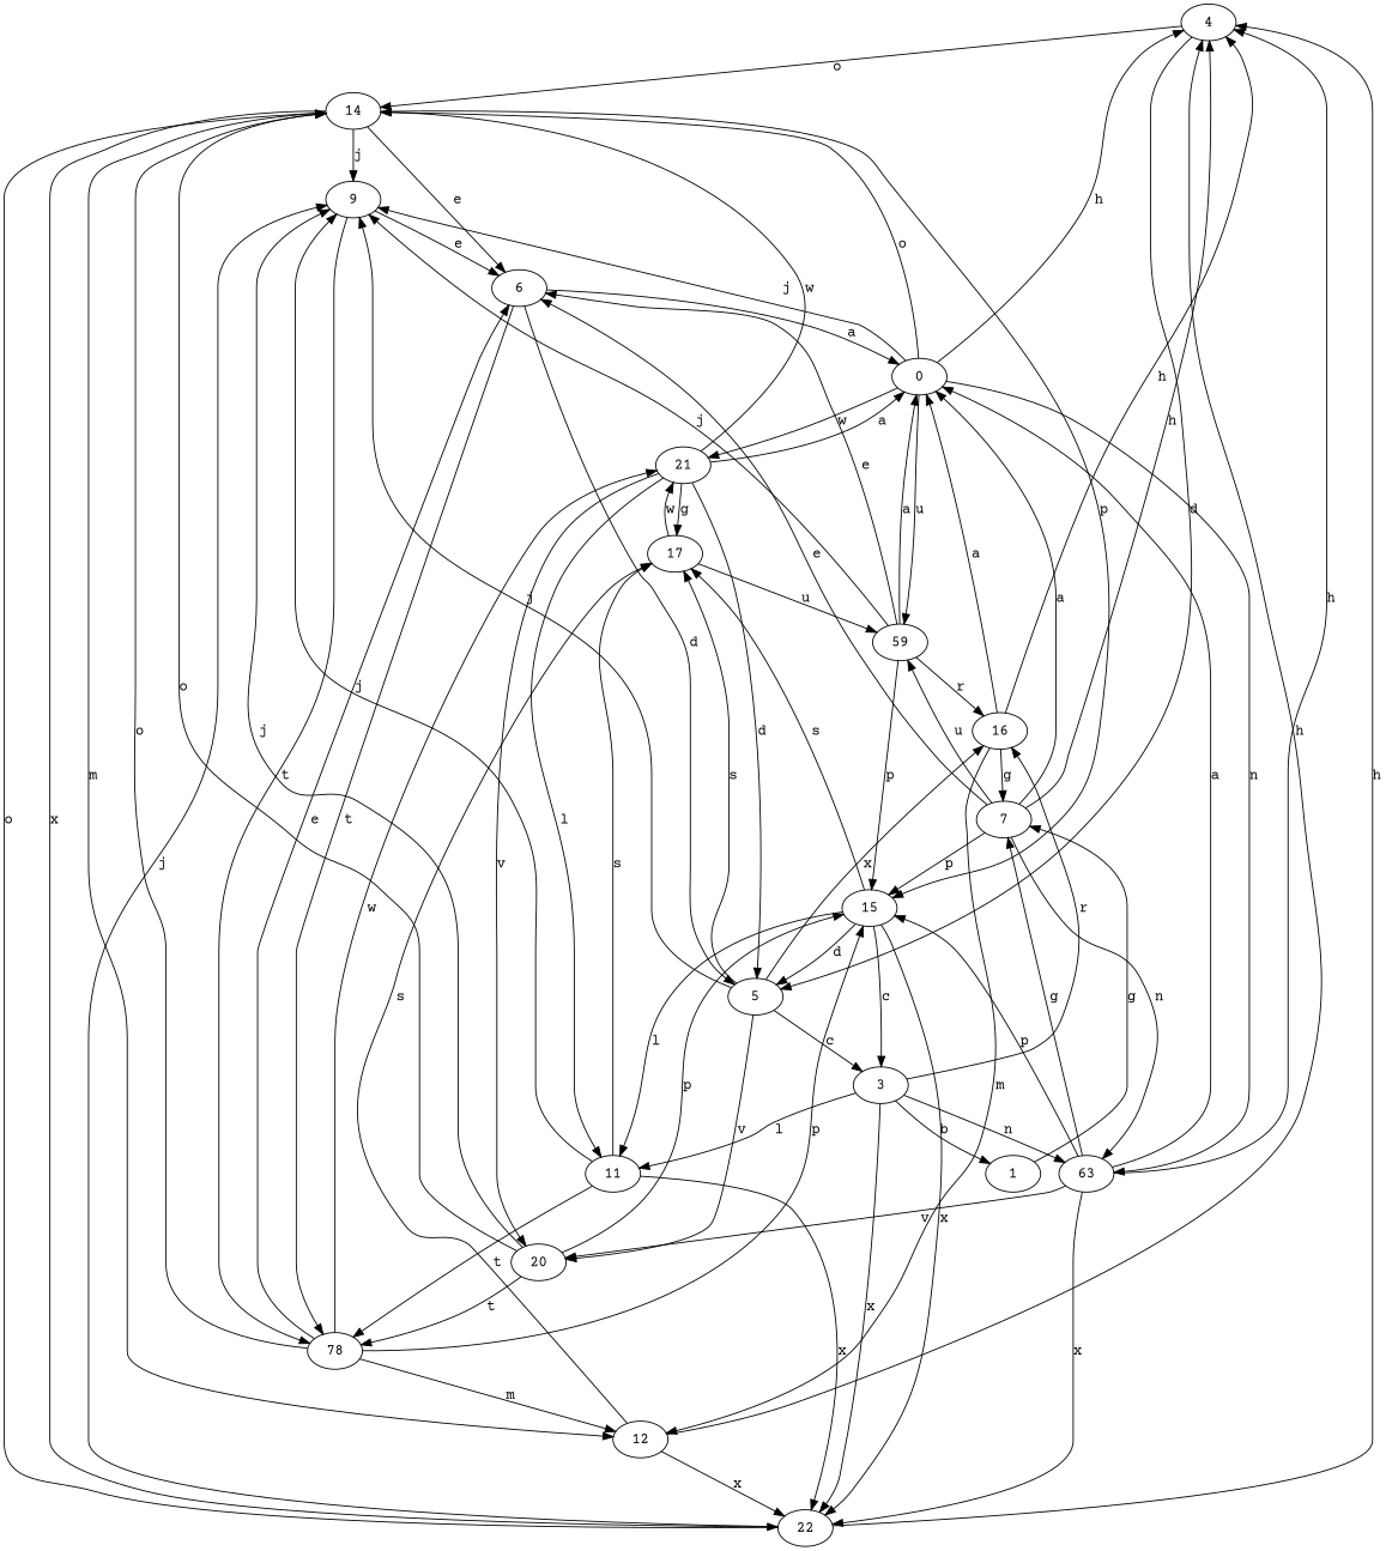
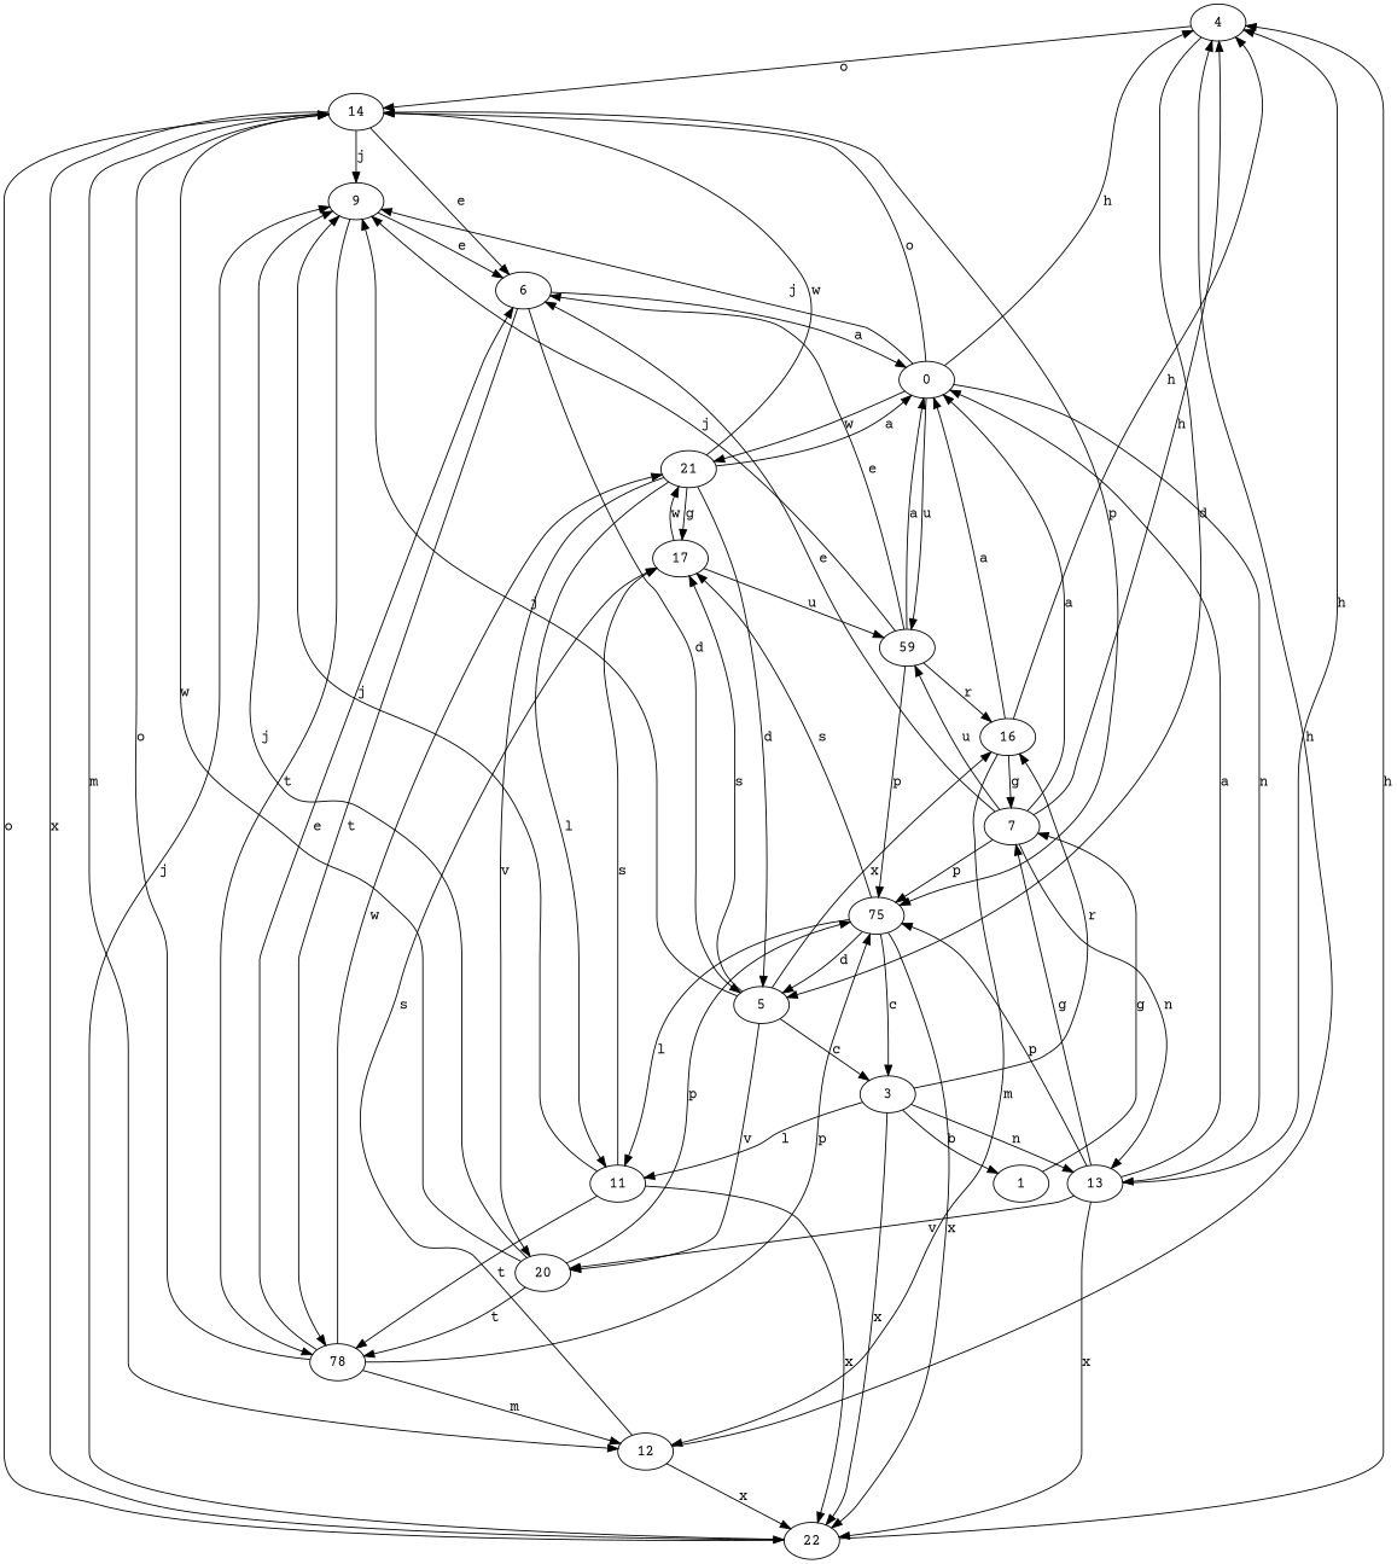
  strict digraph {
    fontname="Courier Prime"
    node [fontname="Courier Prime"]
    edge [fontname="Courier Prime"]
    n1 [label=4]
    0
    9
-   13 [label=63]
+   13
    14
    n6 [label=59]
    21
    5
    6
    n10 [label=78]
    7
    22
    20
-   15
+   15 [label=75]
    12
    16
    11
    17
    1
    3
    n1 -> 14 [label=o]
    n1 -> 5 [label=d]
    0 -> n1 [label=h]
    0 -> 9 [label=j]
    0 -> 13 [label=n]
    0 -> 14 [label=o]
    0 -> n6 [label=u]
    0 -> 21 [label=w]
    9 -> 6 [label=e]
    9 -> n10 [label=t]
    13 -> n1 [label=h]
    13 -> 0 [label=a]
    13 -> 7 [label=g]
    13 -> 22 [label=x]
    13 -> 20 [label=v]
    13 -> 15 [label=p]
    14 -> 9 [label=j]
    14 -> 6 [label=e]
    14 -> 22 [label=x]
    14 -> 15 [label=p]
    14 -> 12 [label=m]
    n6 -> 0 [label=a]
    n6 -> 9 [label=j]
    n6 -> 6 [label=e]
    n6 -> 15 [label=p]
    n6 -> 16 [label=r]
    21 -> 0 [label=a]
    21 -> 14 [label=w]
    21 -> 5 [label=d]
    21 -> 20 [label=v]
    21 -> 11 [label=l]
    21 -> 17 [label=g]
    5 -> 9 [label=j]
    5 -> 20 [label=v]
    5 -> 16 [label=x]
    5 -> 17 [label=s]
    5 -> 3 [label=c]
    6 -> 0 [label=a]
    6 -> 5 [label=d]
    6 -> n10 [label=t]
    n10 -> 14 [label=o]
    n10 -> 21 [label=w]
    n10 -> 6 [label=e]
    n10 -> 15 [label=p]
    n10 -> 12 [label=m]
    7 -> n1 [label=h]
    7 -> 0 [label=a]
    7 -> 13 [label=n]
    7 -> n6 [label=u]
    7 -> 6 [label=e]
    7 -> 15 [label=p]
    22 -> n1 [label=h]
    22 -> 9 [label=j]
    22 -> 14 [label=o]
    20 -> 9 [label=j]
-   20 -> 14 [label=o]
+   20 -> 14 [label=w]
    20 -> n10 [label=t]
    20 -> 15 [label=p]
    15 -> 5 [label=d]
    15 -> 22 [label=x]
    15 -> 11 [label=l]
    15 -> 17 [label=s]
    15 -> 3 [label=c]
    12 -> n1 [label=h]
    12 -> 22 [label=x]
    12 -> 17 [label=s]
    16 -> n1 [label=h]
    16 -> 0 [label=a]
    16 -> 7 [label=g]
    16 -> 12 [label=m]
    11 -> 9 [label=j]
    11 -> n10 [label=t]
    11 -> 22 [label=x]
    11 -> 17 [label=s]
    17 -> n6 [label=u]
    17 -> 21 [label=w]
    1 -> 7 [label=g]
    3 -> 13 [label=n]
    3 -> 22 [label=x]
    3 -> 16 [label=r]
    3 -> 11 [label=l]
    3 -> 1 [label=b]
  }
